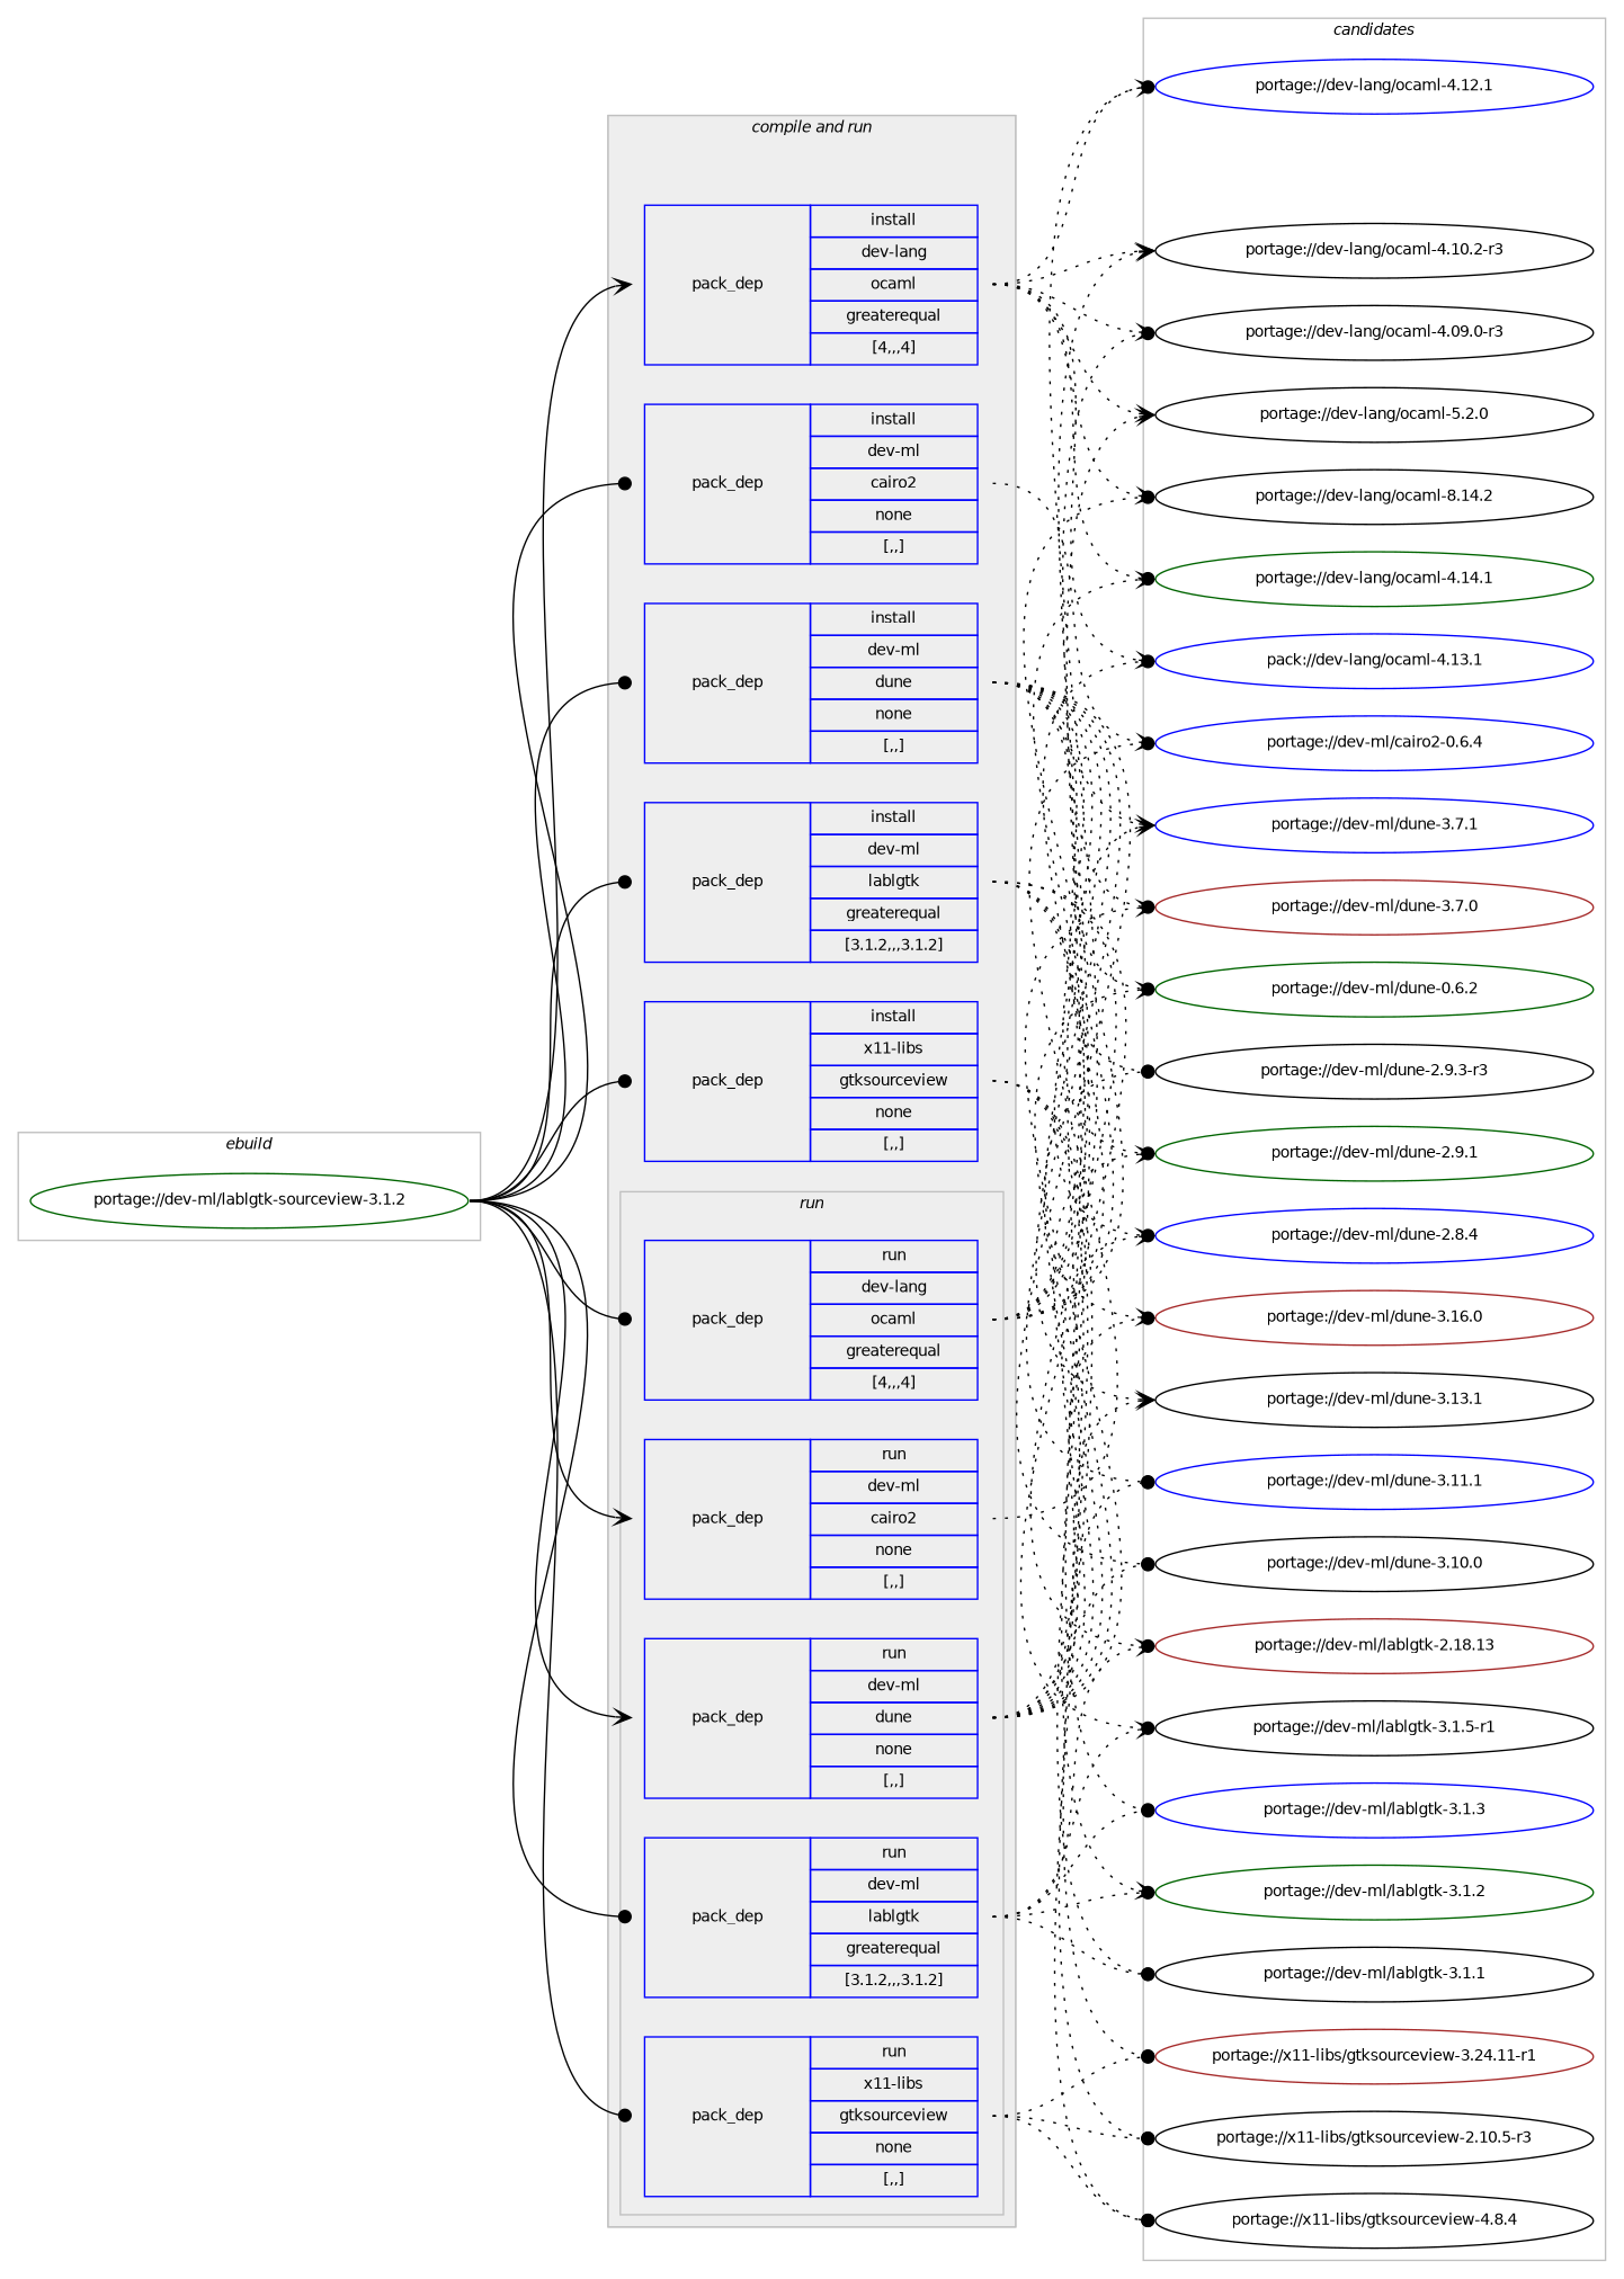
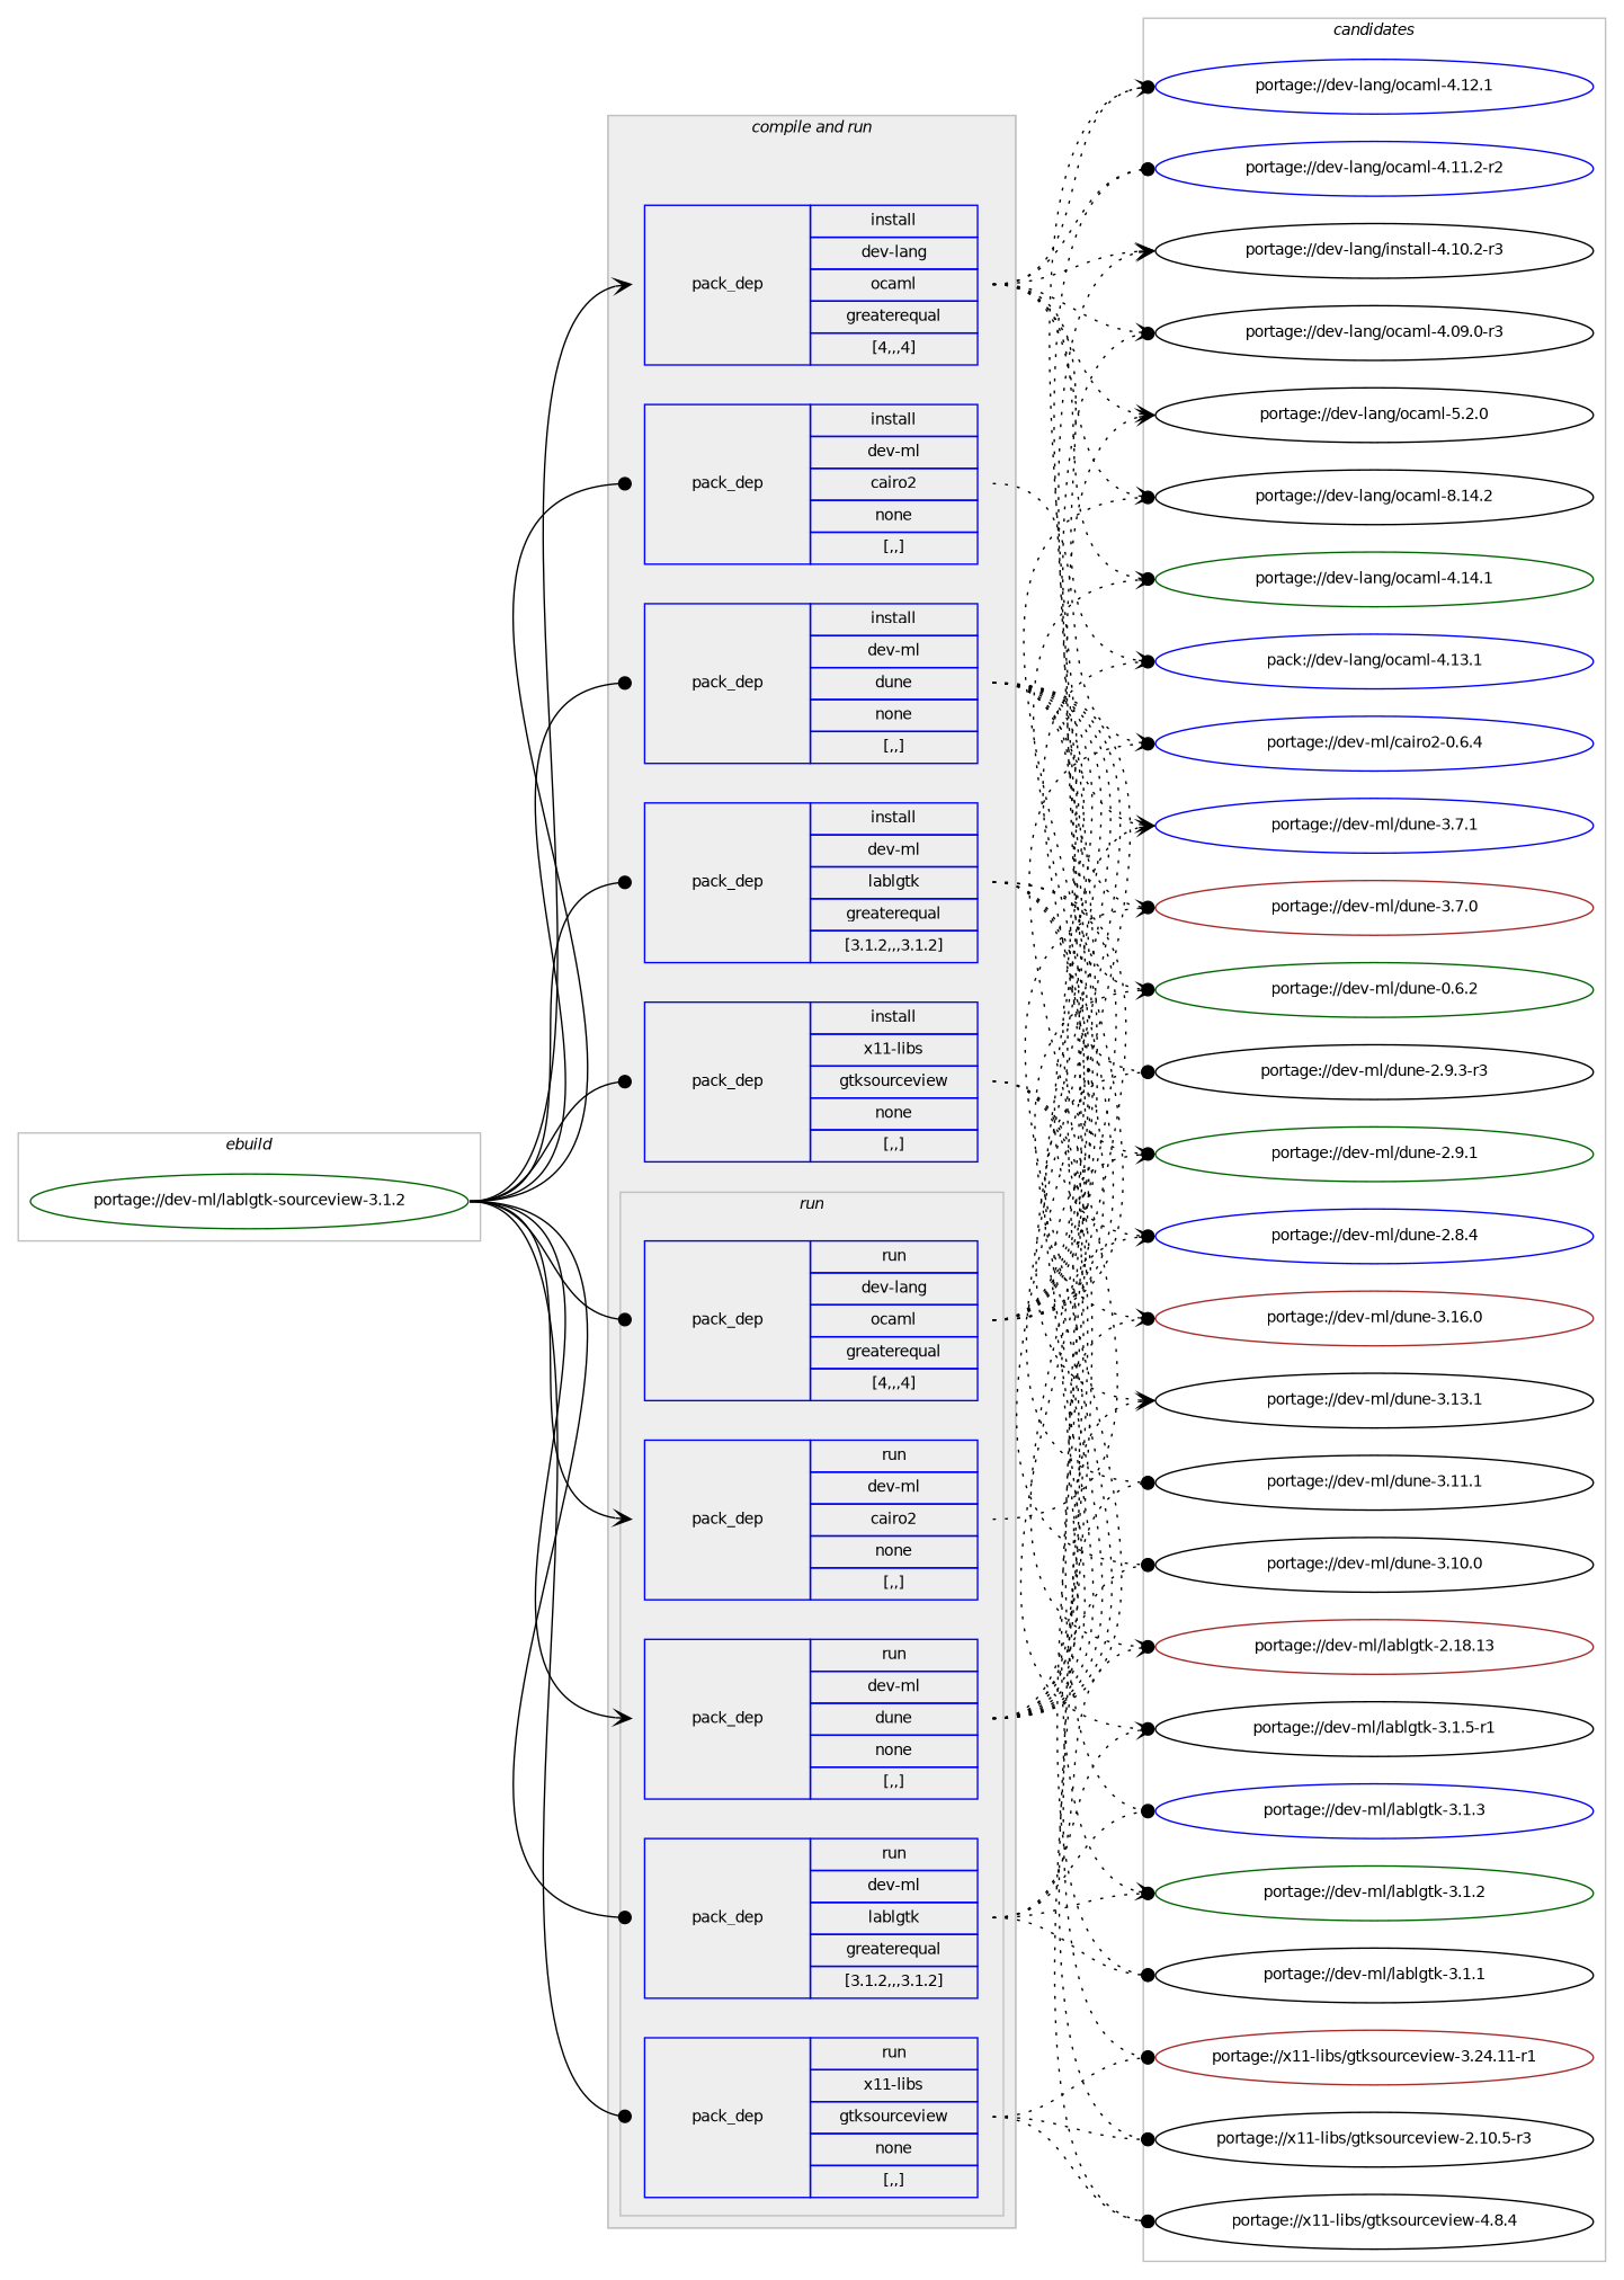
  digraph {
    compound=true
    concentrate=true
    fontname=Helvetica
    fontsize=10
    newrank=true
    rankdir=LR
    ranksep=1.5
    node [color=blue fontname=Helvetica fontsize=10]
    edge [arrowhead=dot headport=w style=dotted tailport=e weight=100]
    n1 [color=darkgreen label="portage://dev-ml/lablgtk-sourceview-3.1.2" width=4]
    n2 [label=<<TABLE BORDER="0" CELLBORDER="1" CELLSPACING="0" CELLPADDING="4" WIDTH="220"><TR><TD ROWSPAN="6" CELLPADDING="30">pack_dep</TD></TR><TR><TD WIDTH="110">install</TD></TR><TR><TD>dev-lang</TD></TR><TR><TD>ocaml</TD></TR><TR><TD>greaterequal</TD></TR><TR><TD>[4,,,4]</TD></TR></TABLE>> shape=none]
    n3 [label=<<TABLE BORDER="0" CELLBORDER="1" CELLSPACING="0" CELLPADDING="4" WIDTH="220"><TR><TD ROWSPAN="6" CELLPADDING="30">pack_dep</TD></TR><TR><TD WIDTH="110">install</TD></TR><TR><TD>dev-ml</TD></TR><TR><TD>cairo2</TD></TR><TR><TD>none</TD></TR><TR><TD>[,,]</TD></TR></TABLE>> shape=none]
    n4 [label=<<TABLE BORDER="0" CELLBORDER="1" CELLSPACING="0" CELLPADDING="4" WIDTH="220"><TR><TD ROWSPAN="6" CELLPADDING="30">pack_dep</TD></TR><TR><TD WIDTH="110">install</TD></TR><TR><TD>dev-ml</TD></TR><TR><TD>dune</TD></TR><TR><TD>none</TD></TR><TR><TD>[,,]</TD></TR></TABLE>> shape=none]
    n5 [label=<<TABLE BORDER="0" CELLBORDER="1" CELLSPACING="0" CELLPADDING="4" WIDTH="220"><TR><TD ROWSPAN="6" CELLPADDING="30">pack_dep</TD></TR><TR><TD WIDTH="110">install</TD></TR><TR><TD>dev-ml</TD></TR><TR><TD>lablgtk</TD></TR><TR><TD>greaterequal</TD></TR><TR><TD>[3.1.2,,,3.1.2]</TD></TR></TABLE>> shape=none]
    n6 [label=<<TABLE BORDER="0" CELLBORDER="1" CELLSPACING="0" CELLPADDING="4" WIDTH="220"><TR><TD ROWSPAN="6" CELLPADDING="30">pack_dep</TD></TR><TR><TD WIDTH="110">install</TD></TR><TR><TD>x11-libs</TD></TR><TR><TD>gtksourceview</TD></TR><TR><TD>none</TD></TR><TR><TD>[,,]</TD></TR></TABLE>> shape=none]
    n7 [label=<<TABLE BORDER="0" CELLBORDER="1" CELLSPACING="0" CELLPADDING="4" WIDTH="220"><TR><TD ROWSPAN="6" CELLPADDING="30">pack_dep</TD></TR><TR><TD WIDTH="110">run</TD></TR><TR><TD>dev-lang</TD></TR><TR><TD>ocaml</TD></TR><TR><TD>greaterequal</TD></TR><TR><TD>[4,,,4]</TD></TR></TABLE>> shape=none]
    n8 [label=<<TABLE BORDER="0" CELLBORDER="1" CELLSPACING="0" CELLPADDING="4" WIDTH="220"><TR><TD ROWSPAN="6" CELLPADDING="30">pack_dep</TD></TR><TR><TD WIDTH="110">run</TD></TR><TR><TD>dev-ml</TD></TR><TR><TD>cairo2</TD></TR><TR><TD>none</TD></TR><TR><TD>[,,]</TD></TR></TABLE>> shape=none]
    n9 [label=<<TABLE BORDER="0" CELLBORDER="1" CELLSPACING="0" CELLPADDING="4" WIDTH="220"><TR><TD ROWSPAN="6" CELLPADDING="30">pack_dep</TD></TR><TR><TD WIDTH="110">run</TD></TR><TR><TD>dev-ml</TD></TR><TR><TD>dune</TD></TR><TR><TD>none</TD></TR><TR><TD>[,,]</TD></TR></TABLE>> shape=none]
    n10 [label=<<TABLE BORDER="0" CELLBORDER="1" CELLSPACING="0" CELLPADDING="4" WIDTH="220"><TR><TD ROWSPAN="6" CELLPADDING="30">pack_dep</TD></TR><TR><TD WIDTH="110">run</TD></TR><TR><TD>dev-ml</TD></TR><TR><TD>lablgtk</TD></TR><TR><TD>greaterequal</TD></TR><TR><TD>[3.1.2,,,3.1.2]</TD></TR></TABLE>> shape=none]
    n11 [label=<<TABLE BORDER="0" CELLBORDER="1" CELLSPACING="0" CELLPADDING="4" WIDTH="220"><TR><TD ROWSPAN="6" CELLPADDING="30">pack_dep</TD></TR><TR><TD WIDTH="110">run</TD></TR><TR><TD>x11-libs</TD></TR><TR><TD>gtksourceview</TD></TR><TR><TD>none</TD></TR><TR><TD>[,,]</TD></TR></TABLE>> shape=none]
    n12 [color=black label="portage://dev-lang/ocaml-5.2.0" width=4]
    n13 [color=black label="portage://dev-lang/ocaml-8.14.2" width=4]
    n14 [color=darkgreen label="portage://dev-lang/ocaml-4.14.1" width=4]
    n15 [label="pack://dev-lang/ocaml-4.13.1" width=4]
    n16 [label="portage://dev-lang/ocaml-4.12.1" width=4]
-   n18 [color=black label="portage://dev-lang/ocaml-4.10.2-r3" width=4]
+   n17 [label="portage://dev-lang/ocaml-4.11.2-r2" width=4]
+   n18 [color=black label="portage://dev-lang/install-4.10.2-r3" width=4]
    n19 [color=black label="portage://dev-lang/ocaml-4.09.0-r3" width=4]
    n20 [label="portage://dev-ml/cairo2-0.6.4" width=4]
    n21 [color=brown label="portage://dev-ml/dune-3.16.0" width=4]
    n22 [color=black label="portage://dev-ml/dune-3.13.1" width=4]
-   n23 [label="portage://dev-ml/dune-3.11.1" width=4]
+   n23 [color=black label="portage://dev-ml/dune-3.11.1" width=4]
    n24 [color=black label="portage://dev-ml/dune-3.10.0" width=4]
    n25 [label="portage://dev-ml/dune-3.7.1" width=4]
    n26 [color=brown label="portage://dev-ml/dune-3.7.0" width=4]
    n27 [color=darkgreen label="portage://dev-ml/dune-0.6.2" width=4]
    n28 [color=black label="portage://dev-ml/dune-2.9.3-r3" width=4]
    n29 [color=darkgreen label="portage://dev-ml/dune-2.9.1" width=4]
    n30 [label="portage://dev-ml/dune-2.8.4" width=4]
    n31 [color=black label="portage://dev-ml/lablgtk-3.1.5-r1" width=4]
    n32 [label="portage://dev-ml/lablgtk-3.1.3" width=4]
    n33 [color=darkgreen label="portage://dev-ml/lablgtk-3.1.2" width=4]
    n34 [color=black label="portage://dev-ml/lablgtk-3.1.1" width=4]
    n35 [color=brown label="portage://dev-ml/lablgtk-2.18.13" width=4]
    n36 [color=black label="portage://x11-libs/gtksourceview-4.8.4" width=4]
    n37 [color=brown label="portage://x11-libs/gtksourceview-3.24.11-r1" width=4]
    n38 [color=black label="portage://x11-libs/gtksourceview-2.10.5-r3" width=4]
    subgraph cluster_1 {
      color=gray
      label=<<i>ebuild</i>>
      n1
    }
    subgraph cluster_2 {
      color=gray
      label=<<i>dependencies</i>>
      subgraph cluster_3 {
        color=gray
        fillcolor="#eeeeee"
        label=<<i>compile</i>>
        style=filled
        subgraph sub_4 {
          color=gray
          fillcolor="#eeeeee"
          label=<<i>compile</i>>
          style=filled
          n2
        }
        subgraph sub_5 {
          color=gray
          fillcolor="#eeeeee"
          label=<<i>compile</i>>
          style=filled
          n3
        }
        subgraph sub_6 {
          color=gray
          fillcolor="#eeeeee"
          label=<<i>compile</i>>
          style=filled
          n4
        }
        subgraph sub_7 {
          color=gray
          fillcolor="#eeeeee"
          label=<<i>compile</i>>
          style=filled
          n5
        }
        subgraph sub_8 {
          color=gray
          fillcolor="#eeeeee"
          label=<<i>compile</i>>
          style=filled
          n6
        }
      }
      subgraph cluster_9 {
        color=gray
        fillcolor="#eeeeee"
        label=<<i>compile and run</i>>
        style=filled
      }
      subgraph cluster_10 {
        color=gray
        fillcolor="#eeeeee"
        label=<<i>run</i>>
        style=filled
        subgraph sub_11 {
          color=gray
          fillcolor="#eeeeee"
          label=<<i>run</i>>
          style=filled
          n7
        }
        subgraph sub_12 {
          color=gray
          fillcolor="#eeeeee"
          label=<<i>run</i>>
          style=filled
          n8
        }
        subgraph sub_13 {
          color=gray
          fillcolor="#eeeeee"
          label=<<i>run</i>>
          style=filled
          n9
        }
        subgraph sub_14 {
          color=gray
          fillcolor="#eeeeee"
          label=<<i>run</i>>
          style=filled
          n10
        }
        subgraph sub_15 {
          color=gray
          fillcolor="#eeeeee"
          label=<<i>run</i>>
          style=filled
          n11
        }
      }
    }
    subgraph cluster_16 {
      color=gray
      label=<<i>candidates</i>>
      rank=same
      subgraph sub_17 {
        color=black
        label=<<i>candidates</i>>
        nodesep=1
        rank=same
        n12
        n13
        n14
        n15
        n16
+       n17
        n18
        n19
      }
      subgraph sub_18 {
        color=black
        label=<<i>candidates</i>>
        nodesep=1
        rank=same
        n20
      }
      subgraph sub_19 {
        color=black
        label=<<i>candidates</i>>
        nodesep=1
        rank=same
        n21
        n22
        n23
        n24
        n25
        n26
        n27
        n28
        n29
        n30
      }
      subgraph sub_20 {
        color=black
        label=<<i>candidates</i>>
        nodesep=1
        rank=same
        n31
        n32
        n33
        n34
        n35
      }
      subgraph sub_21 {
        color=black
        label=<<i>candidates</i>>
        nodesep=1
        rank=same
        n36
        n37
        n38
      }
      subgraph sub_22 {
        color=black
        label=<<i>candidates</i>>
        nodesep=1
        rank=same
        n12
        n13
        n14
        n15
        n16
+       n17
        n18
        n19
      }
      subgraph sub_23 {
        color=black
        label=<<i>candidates</i>>
        nodesep=1
        rank=same
        n31
        n32
        n33
        n34
        n35
      }
      subgraph sub_24 {
        color=black
        label=<<i>candidates</i>>
        nodesep=1
        rank=same
        n20
      }
      subgraph sub_25 {
        color=black
        label=<<i>candidates</i>>
        nodesep=1
        rank=same
        n21
        n22
        n23
        n24
        n25
        n26
        n27
        n28
        n29
        n30
      }
      subgraph sub_26 {
        color=black
        label=<<i>candidates</i>>
        nodesep=1
        rank=same
        n36
        n37
        n38
      }
    }
    n1 -> n2 [arrowhead=vee style=solid weight=20]
    n1 -> n3 [style=solid weight=20]
    n1 -> n4 [style=solid weight=20]
    n1 -> n5 [style=solid weight=20]
    n1 -> n6 [style=solid weight=20]
    n1 -> n7 [style=solid weight=20]
    n1 -> n8 [arrowhead=vee style=solid weight=20]
    n1 -> n9 [arrowhead=vee style=solid weight=20]
    n1 -> n10 [style=solid weight=20]
    n1 -> n11 [style=solid weight=20]
    n2 -> n12 [arrowhead=vee]
    n2 -> n13 [arrowhead=vee]
    n2 -> n14
    n2 -> n15 [arrowhead=vee]
    n2 -> n16 [arrowhead=vee]
+   n2 -> n17
    n2 -> n18 [arrowhead=vee]
    n2 -> n19 [arrowhead=vee]
    n3 -> n20 [arrowhead=vee]
    n4 -> n21 [arrowhead=vee]
    n4 -> n22 [arrowhead=vee]
    n4 -> n23
    n4 -> n24
    n4 -> n25 [arrowhead=vee]
    n4 -> n26
    n4 -> n27
    n4 -> n28
    n4 -> n29
    n4 -> n30
    n5 -> n31
    n5 -> n32
    n5 -> n33 [arrowhead=vee]
    n5 -> n34
    n5 -> n35
    n6 -> n36
    n6 -> n37
    n6 -> n38
    n7 -> n12 [arrowhead=vee]
    n7 -> n13
    n7 -> n14 [arrowhead=vee]
    n7 -> n15
    n7 -> n16
+   n7 -> n17
    n7 -> n18 [arrowhead=vee]
    n7 -> n19
    n8 -> n20
    n9 -> n21
    n9 -> n22 [arrowhead=vee]
    n9 -> n23
    n9 -> n24
    n9 -> n25 [arrowhead=vee]
    n9 -> n26 [arrowhead=vee]
    n9 -> n27 [arrowhead=vee]
    n9 -> n28
    n9 -> n29 [arrowhead=vee]
    n9 -> n30 [arrowhead=vee]
    n10 -> n31 [arrowhead=vee]
    n10 -> n32
    n10 -> n33
    n10 -> n34
    n10 -> n35 [arrowhead=vee]
    n11 -> n36
    n11 -> n37
    n11 -> n38
  }
